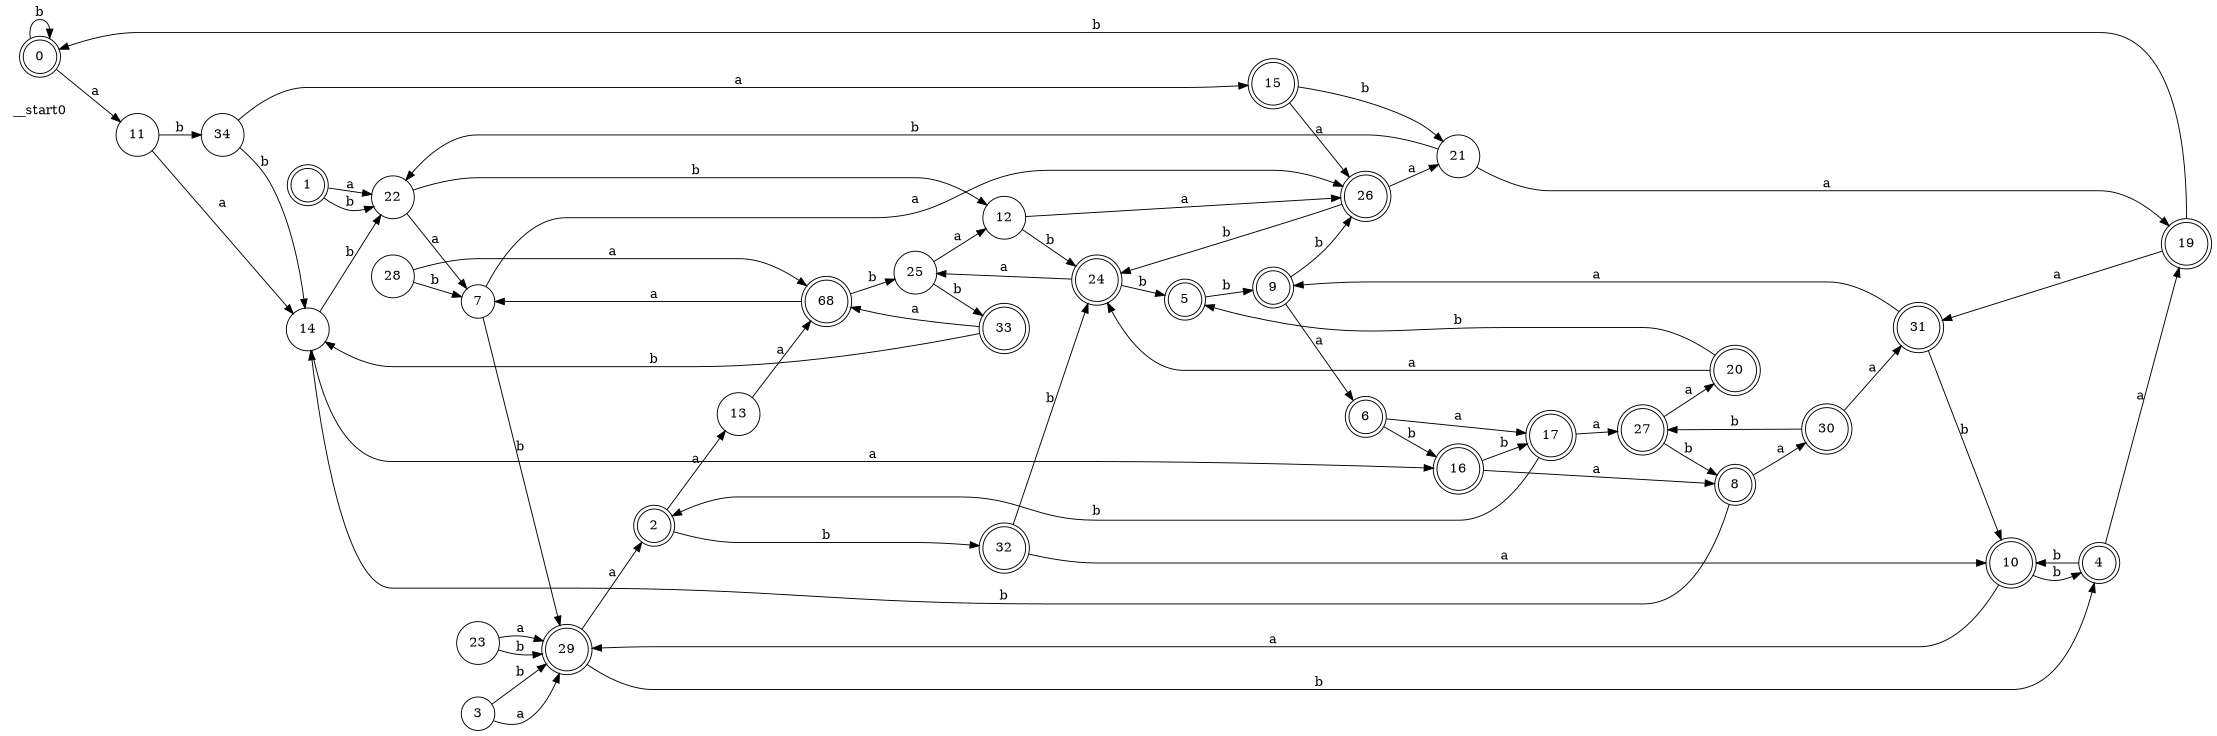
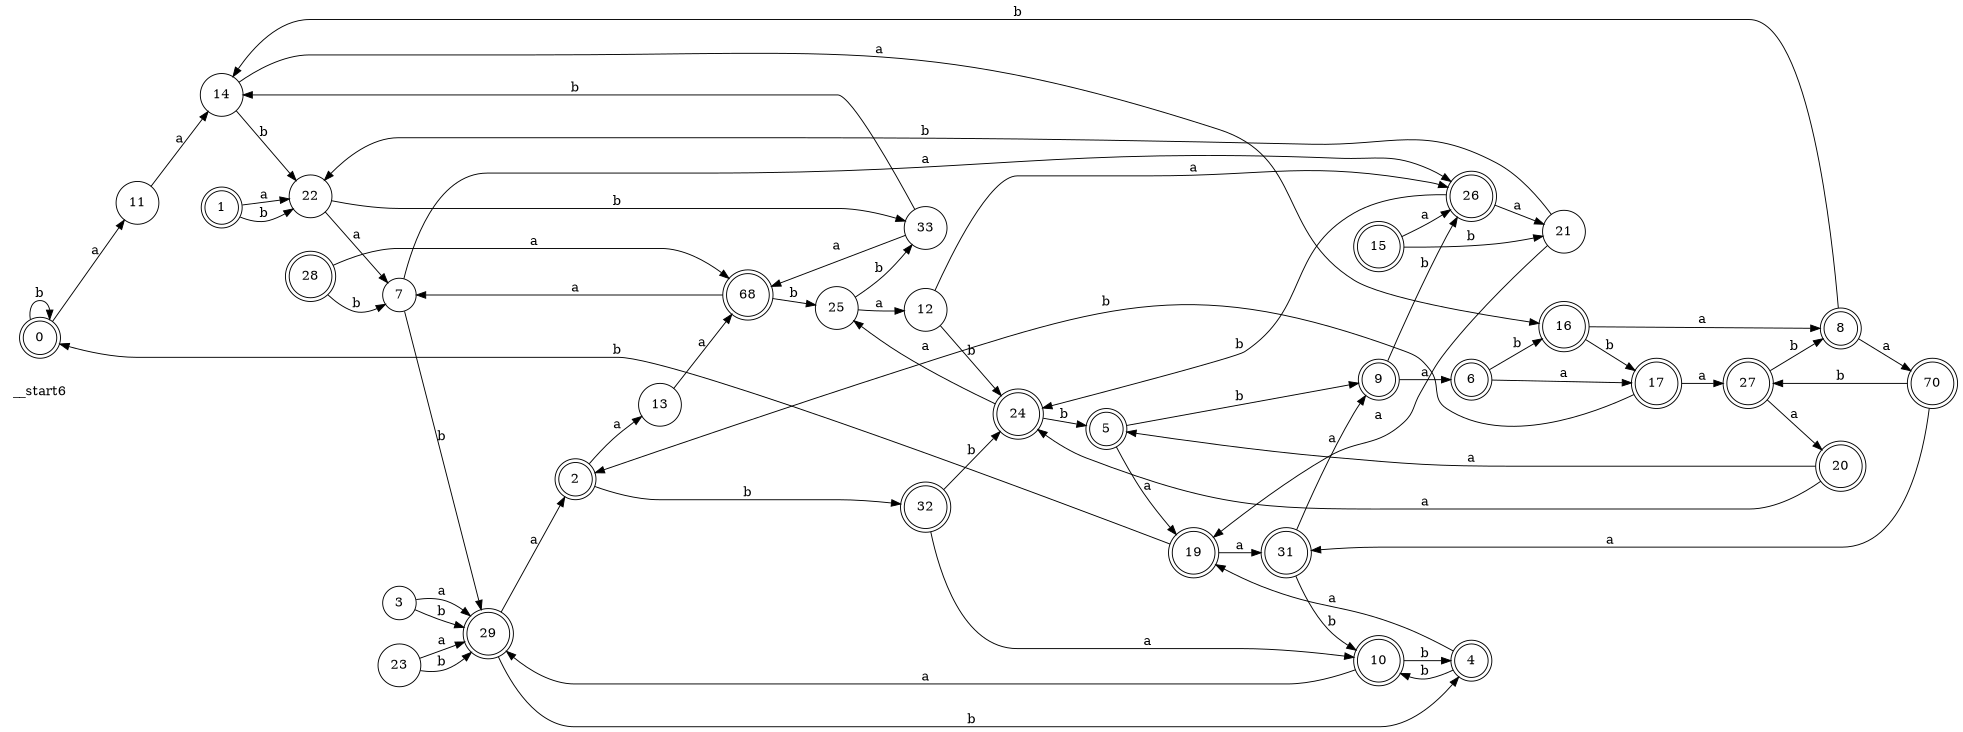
  digraph {
    rankdir=LR
    node [shape=doublecircle color=black fillcolor=white style="rounded,filled"]
-   __start0 [shape=none color="" fillcolor="" style=""]
+   __start0 [shape=none label=__start6 color="" fillcolor="" style=""]
    n2 [label=0]
    n3 [label=11 shape=circle style=filled]
    n4 [label=14 shape=circle style=filled]
-   n5 [label=34 shape=circle style=filled]
    n6 [label=1]
    n7 [label=22 shape=circle style=filled]
    n8 [label=7 shape=circle style=filled]
-   n9 [label=33 style=filled]
+   n9 [label=33 shape=circle style=filled]
    n10 [label=2]
    n11 [label=13 shape=circle style=filled]
    n12 [label=32]
    n13 [label=68]
    n14 [label=10]
    n15 [label=24]
    n16 [label=3 shape=circle style=filled]
    n17 [label=29]
    n18 [label=4]
    n19 [label=19]
    n20 [label=31]
    n21 [label=5]
    n22 [label=9]
    n23 [label=6]
    n24 [label=26]
    n25 [label=16]
    n26 [label=17]
    n27 [label=8]
    n28 [label=27]
    n29 [label=21 shape=circle style=filled]
-   n30 [label=30]
+   n30 [label=70]
    n31 [label=15]
    n32 [label=12 shape=circle style=filled]
    n33 [label=25 shape=circle style=filled]
    n34 [label=20]
    n35 [label=23 shape=circle style=filled]
-   n36 [label=28 shape=circle]
+   n36 [label=28]
    n2 -> n2 [label=b]
    n2 -> n3 [label=a]
    n3 -> n4 [label=a]
-   n3 -> n5 [label=b]
    n4 -> n7 [label=b]
    n4 -> n25 [label=a]
-   n5 -> n4 [label=b]
-   n5 -> n31 [label=a]
    n6 -> n7 [label=a]
    n6 -> n7 [label=b]
    n7 -> n8 [label=a]
-   n7 -> n32 [label=b]
+   n7 -> n9 [label=b]
    n8 -> n17 [label=b]
    n8 -> n24 [label=a]
    n9 -> n4 [label=b]
    n9 -> n13 [label=a]
    n10 -> n11 [label=a]
    n10 -> n12 [label=b]
    n11 -> n13 [label=a]
    n12 -> n14 [label=a]
    n12 -> n15 [label=b]
    n13 -> n8 [label=a]
    n13 -> n33 [label=b]
    n14 -> n17 [label=a]
    n14 -> n18 [label=b]
    n15 -> n21 [label=b]
    n15 -> n33 [label=a]
    n16 -> n17 [label=a]
    n16 -> n17 [label=b]
    n17 -> n10 [label=a]
    n17 -> n18 [label=b]
    n18 -> n14 [label=b]
    n18 -> n19 [label=a]
    n19 -> n2 [label=b]
    n19 -> n20 [label=a]
    n20 -> n14 [label=b]
    n20 -> n22 [label=a]
+   n21 -> n19 [label=a]
    n21 -> n22 [label=b]
    n22 -> n23 [label=a]
    n22 -> n24 [label=b]
    n23 -> n25 [label=b]
    n23 -> n26 [label=a]
    n24 -> n15 [label=b]
    n24 -> n29 [label=a]
    n25 -> n26 [label=b]
    n25 -> n27 [label=a]
    n26 -> n10 [label=b]
    n26 -> n28 [label=a]
    n27 -> n4 [label=b]
    n27 -> n30 [label=a]
    n28 -> n27 [label=b]
    n28 -> n34 [label=a]
    n29 -> n7 [label=b]
    n29 -> n19 [label=a]
    n30 -> n20 [label=a]
    n30 -> n28 [label=b]
    n31 -> n24 [label=a]
    n31 -> n29 [label=b]
    n32 -> n15 [label=b]
    n32 -> n24 [label=a]
    n33 -> n9 [label=b]
    n33 -> n32 [label=a]
    n34 -> n15 [label=a]
-   n34 -> n21 [label=b]
+   n34 -> n21 [label=a]
    n35 -> n17 [label=a]
    n35 -> n17 [label=b]
    n36 -> n8 [label=b]
    n36 -> n13 [label=a]
  }
